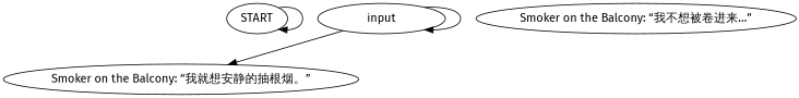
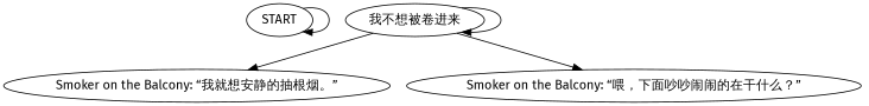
  digraph {
    fontname="Fira Sans"
    node [fontname="Fira Sans"]
    edge [fontname="Fira Sans"]
    n1 [label=START]
-   n2 [label=input]
+   n2 [label="我不想被卷进来"]
    n3 [label="Smoker on the Balcony: “我就想安静的抽根烟。”"]
-   n5 [label="Smoker on the Balcony: “我不想被卷进来…”"]
+   n4 [label="Smoker on the Balcony: “喂，下面吵吵闹闹的在干什么？”"]
    n1 -> n1
    n2 -> n2
    n2 -> n3
+   n2 -> n4
  }
